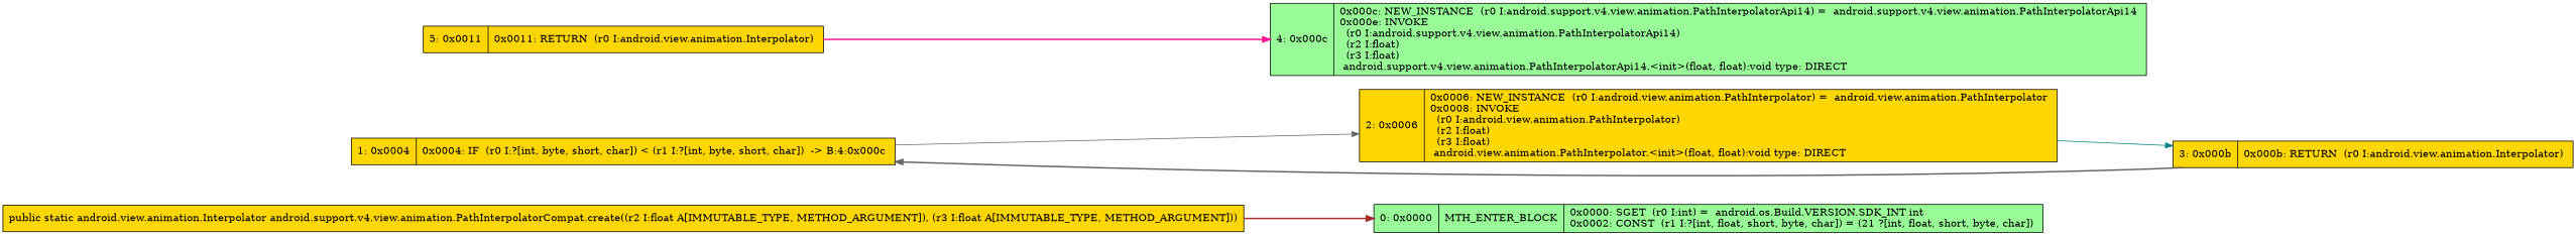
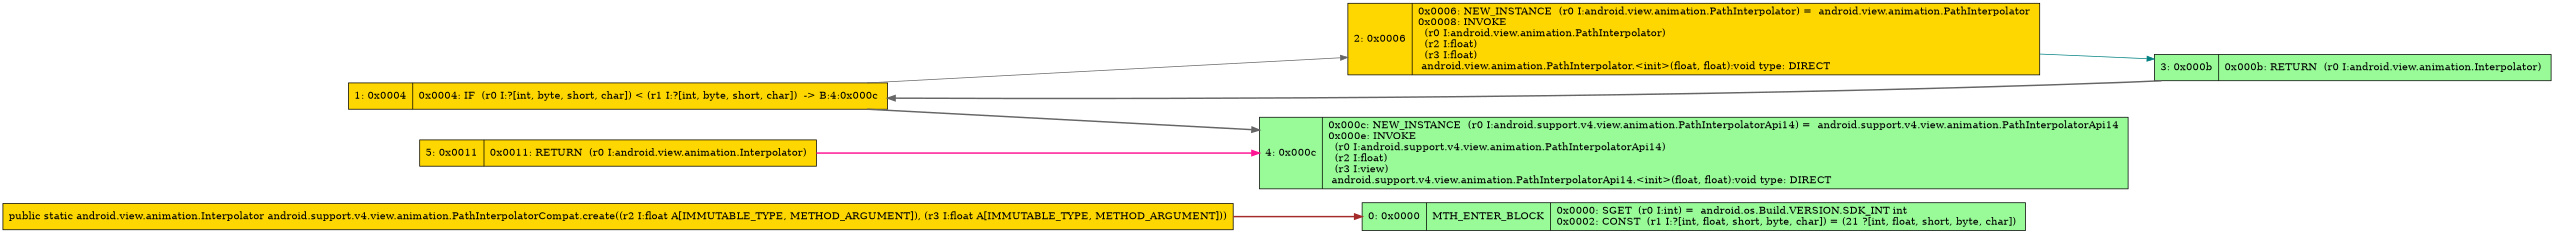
  digraph {
    rankdir=LR
    node [fillcolor=gold shape=record style=filled]
    edge [color=gray40 style=bold]
    n1 [fillcolor=palegreen label="{0\:\ 0x0000|MTH_ENTER_BLOCK\l|0x0000: SGET  (r0 I:int) =  android.os.Build.VERSION.SDK_INT int \l0x0002: CONST  (r1 I:?[int, float, short, byte, char]) = (21 ?[int, float, short, byte, char]) \l}"]
    n2 [label="{1\:\ 0x0004|0x0004: IF  (r0 I:?[int, byte, short, char]) \< (r1 I:?[int, byte, short, char])  \-\> B:4:0x000c \l}"]
    n3 [label="{2\:\ 0x0006|0x0006: NEW_INSTANCE  (r0 I:android.view.animation.PathInterpolator) =  android.view.animation.PathInterpolator \l0x0008: INVOKE  \l  (r0 I:android.view.animation.PathInterpolator)\l  (r2 I:float)\l  (r3 I:float)\l android.view.animation.PathInterpolator.\<init\>(float, float):void type: DIRECT \l}"]
-   n4 [fillcolor=palegreen label="{4\:\ 0x000c|0x000c: NEW_INSTANCE  (r0 I:android.support.v4.view.animation.PathInterpolatorApi14) =  android.support.v4.view.animation.PathInterpolatorApi14 \l0x000e: INVOKE  \l  (r0 I:android.support.v4.view.animation.PathInterpolatorApi14)\l  (r2 I:float)\l  (r3 I:float)\l android.support.v4.view.animation.PathInterpolatorApi14.\<init\>(float, float):void type: DIRECT \l}"]
-   n5 [label="{3\:\ 0x000b|0x000b: RETURN  (r0 I:android.view.animation.Interpolator) \l}"]
+   n4 [fillcolor=palegreen label="{4\:\ 0x000c|0x000c: NEW_INSTANCE  (r0 I:android.support.v4.view.animation.PathInterpolatorApi14) =  android.support.v4.view.animation.PathInterpolatorApi14 \l0x000e: INVOKE  \l  (r0 I:android.support.v4.view.animation.PathInterpolatorApi14)\l  (r2 I:float)\l  (r3 I:view)\l android.support.v4.view.animation.PathInterpolatorApi14.\<init\>(float, float):void type: DIRECT \l}"]
+   n5 [fillcolor=palegreen label="{3\:\ 0x000b|0x000b: RETURN  (r0 I:android.view.animation.Interpolator) \l}"]
    n6 [label="{5\:\ 0x0011|0x0011: RETURN  (r0 I:android.view.animation.Interpolator) \l}"]
    n7 [label="{public static android.view.animation.Interpolator android.support.v4.view.animation.PathInterpolatorCompat.create((r2 I:float A[IMMUTABLE_TYPE, METHOD_ARGUMENT]), (r3 I:float A[IMMUTABLE_TYPE, METHOD_ARGUMENT])) }"]
    n2 -> n3 [style=solid]
+   n2 -> n4
    n3 -> n5 [color=teal style=solid]
    n5 -> n2
    n6 -> n4 [color=deeppink]
    n7 -> n1 [color=brown]
  }
